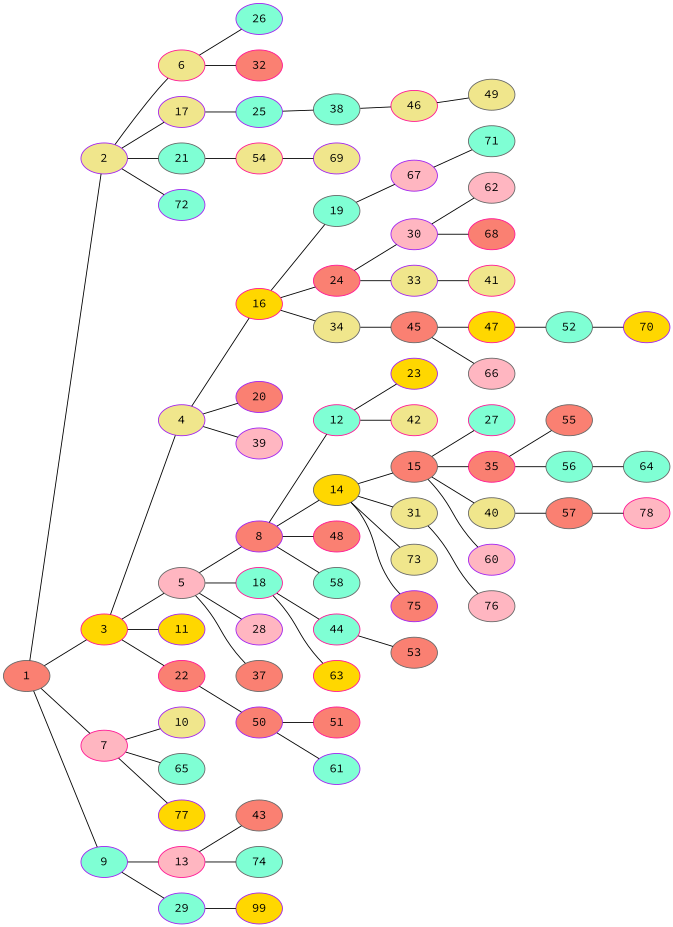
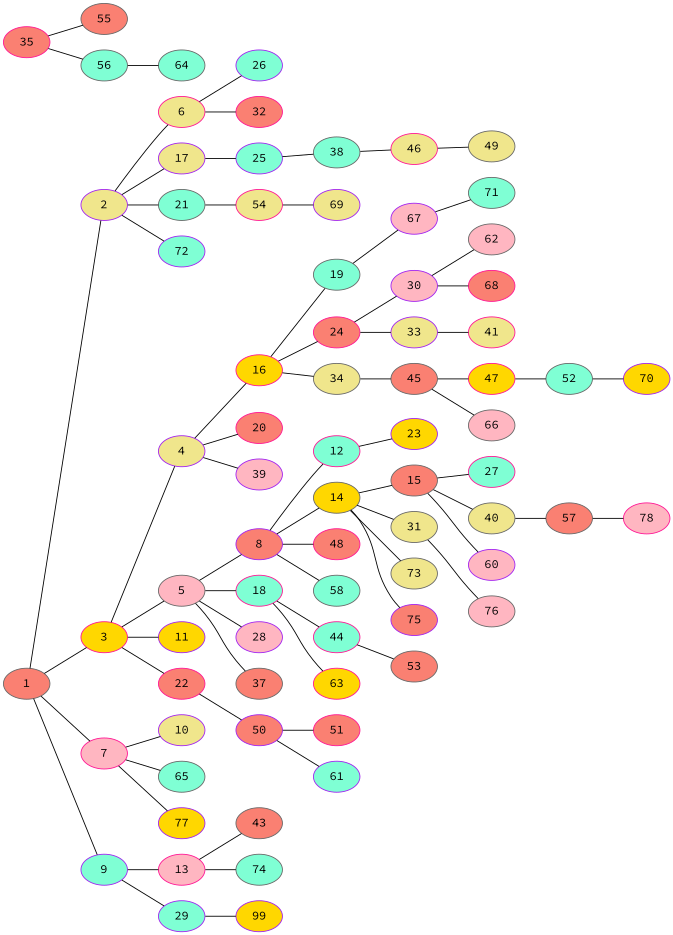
  graph {
    fontname="Source Code Pro"
    rankdir=LR
    node [color=gray40 fillcolor=aquamarine fontname="Source Code Pro" style=filled]
    edge [fontname="Source Code Pro"]
    2 [color=purple fillcolor=khaki]
    1 [fillcolor=salmon]
    3 [color=deeppink fillcolor=gold]
    7 [color=deeppink fillcolor=lightpink]
    9 [color=purple]
    6 [color=deeppink fillcolor=khaki]
    17 [color=purple fillcolor=khaki]
    21
    72 [color=purple]
    4 [color=purple fillcolor=khaki]
    5 [fillcolor=lightpink]
    11 [color=purple fillcolor=gold]
    22 [color=deeppink fillcolor=salmon]
    10 [color=purple fillcolor=khaki]
    65
    77 [color=purple fillcolor=gold]
    13 [color=deeppink fillcolor=lightpink]
    29 [color=purple]
    26 [color=purple]
    32 [color=deeppink fillcolor=salmon]
    25 [color=purple]
    54 [color=deeppink fillcolor=khaki]
    16 [color=deeppink fillcolor=gold]
-   20 [color=purple fillcolor=salmon]
+   20 [color=deeppink fillcolor=salmon]
    39 [color=purple fillcolor=lightpink]
    8 [color=purple fillcolor=salmon]
    18 [color=deeppink]
    28 [color=purple fillcolor=lightpink]
    37 [fillcolor=salmon]
    50 [color=purple fillcolor=salmon]
    19
    24 [color=deeppink fillcolor=salmon]
    34 [fillcolor=khaki]
    12 [color=deeppink]
    14 [fillcolor=gold]
    48 [color=deeppink fillcolor=salmon]
    58
    44 [color=deeppink]
    63 [color=deeppink fillcolor=gold]
    23 [color=purple fillcolor=gold]
-   42 [color=deeppink fillcolor=khaki]
    15 [fillcolor=salmon]
    31 [fillcolor=khaki]
    73 [fillcolor=khaki]
    75 [color=purple fillcolor=salmon]
    43 [fillcolor=salmon]
    74
    n48 [color=purple fillcolor=gold label=99]
    27 [color=deeppink]
    35 [color=deeppink fillcolor=salmon]
    40 [fillcolor=khaki]
    60 [color=purple fillcolor=lightpink]
    76 [fillcolor=lightpink]
    55 [fillcolor=salmon]
    56
    57 [fillcolor=salmon]
    67 [color=purple fillcolor=lightpink]
    30 [color=purple fillcolor=lightpink]
    33 [color=purple fillcolor=khaki]
    45 [fillcolor=salmon]
    38
    53 [fillcolor=salmon]
    71
    69 [color=purple fillcolor=khaki]
    51 [color=deeppink fillcolor=salmon]
    61 [color=purple]
    62 [fillcolor=lightpink]
    68 [color=deeppink fillcolor=salmon]
    41 [color=deeppink fillcolor=khaki]
    46 [color=deeppink fillcolor=khaki]
    47 [color=deeppink fillcolor=gold]
    66 [fillcolor=lightpink]
    64
    49 [fillcolor=khaki]
    78 [color=deeppink fillcolor=lightpink]
    52
    70 [color=purple fillcolor=gold]
    2 -- 6
    2 -- 17
    2 -- 21
    2 -- 72
    1 -- 2
    1 -- 3
    1 -- 7
    1 -- 9
    3 -- 4
    3 -- 5
    3 -- 11
    3 -- 22
    7 -- 10
    7 -- 65
    7 -- 77
    9 -- 13
    9 -- 29
    6 -- 26
    6 -- 32
    17 -- 25
    21 -- 54
    4 -- 16
    4 -- 20
    4 -- 39
    5 -- 8
    5 -- 18
    5 -- 28
    5 -- 37
    22 -- 50
    13 -- 43
    13 -- 74
    29 -- n48
    25 -- 38
    54 -- 69
    16 -- 19
    16 -- 24
    16 -- 34
    8 -- 12
    8 -- 14
    8 -- 48
    8 -- 58
    18 -- 44
    18 -- 63
    50 -- 51
    50 -- 61
    19 -- 67
    24 -- 30
    24 -- 33
    34 -- 45
    12 -- 23
-   12 -- 42
    14 -- 15
    14 -- 31
    14 -- 73
    14 -- 75
    44 -- 53
    15 -- 27
-   15 -- 35
    15 -- 40
    15 -- 60
    31 -- 76
    35 -- 55
    35 -- 56
    40 -- 57
    56 -- 64
    57 -- 78
    67 -- 71
    30 -- 62
    30 -- 68
    33 -- 41
    45 -- 47
    45 -- 66
    38 -- 46
    46 -- 49
    47 -- 52
    52 -- 70
  }
